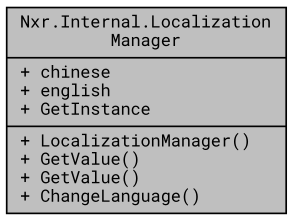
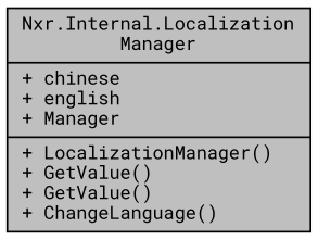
  digraph {
    fontname="Roboto Mono"
-   n1 [color=black fillcolor=grey75 fontcolor=black fontname="Roboto Mono" fontsize=10 height=0.2 label="{Nxr.Internal.Localization\lManager\n|+ chinese\l+ english\l+ GetInstance\l|+ LocalizationManager()\l+ GetValue()\l+ GetValue()\l+ ChangeLanguage()\l}" shape=record style=filled width=0.4]
+   n1 [color=black fillcolor=grey75 fontcolor=black fontname="Roboto Mono" fontsize=10 height=0.2 label="{Nxr.Internal.Localization\lManager\n|+ chinese\l+ english\l+ Manager\l|+ LocalizationManager()\l+ GetValue()\l+ GetValue()\l+ ChangeLanguage()\l}" shape=record style=filled width=0.4]
  }
